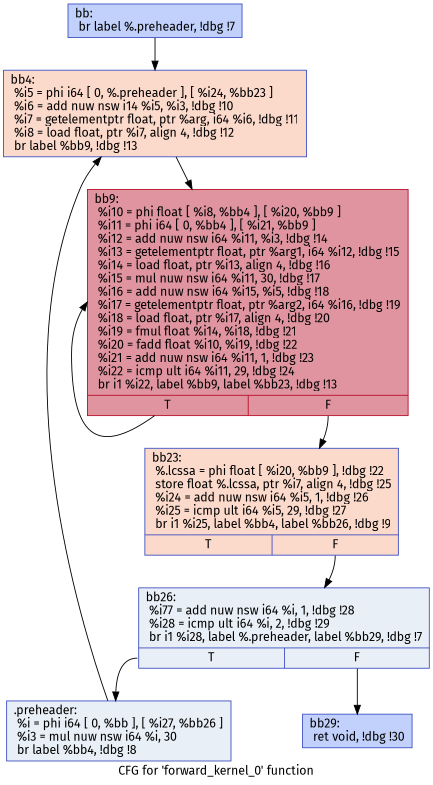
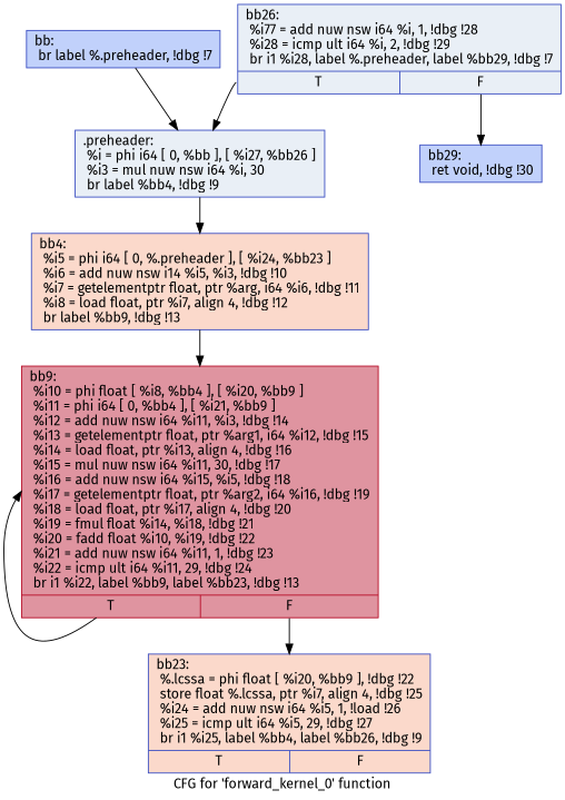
  digraph {
    fontname="Fira Sans"
    label="CFG for 'forward_kernel_0' function"
    node [color="#3d50c3ff" fillcolor="#7396f570" fontname="Fira Sans" shape=record style=filled]
    edge [fontname="Fira Sans"]
    n1 [label="{bb:\l  br label %.preheader, !dbg !7\l}"]
-   n2 [fillcolor="#cedaeb70" label="{.preheader:                                       \l  %i = phi i64 [ 0, %bb ], [ %i27, %bb26 ]\l  %i3 = mul nuw nsw i64 %i, 30\l  br label %bb4, !dbg !8\l}"]
+   n2 [fillcolor="#cedaeb70" label="{.preheader:                                       \l  %i = phi i64 [ 0, %bb ], [ %i27, %bb26 ]\l  %i3 = mul nuw nsw i64 %i, 30\l  br label %bb4, !dbg !9\l}"]
    n3 [fillcolor="#f7a88970" label="{bb4:                                              \l  %i5 = phi i64 [ 0, %.preheader ], [ %i24, %bb23 ]\l  %i6 = add nuw nsw i14 %i5, %i3, !dbg !10\l  %i7 = getelementptr float, ptr %arg, i64 %i6, !dbg !11\l  %i8 = load float, ptr %i7, align 4, !dbg !12\l  br label %bb9, !dbg !13\l}"]
    n4 [color="#b70d28ff" fillcolor="#b70d2870" label="{bb9:                                              \l  %i10 = phi float [ %i8, %bb4 ], [ %i20, %bb9 ]\l  %i11 = phi i64 [ 0, %bb4 ], [ %i21, %bb9 ]\l  %i12 = add nuw nsw i64 %i11, %i3, !dbg !14\l  %i13 = getelementptr float, ptr %arg1, i64 %i12, !dbg !15\l  %i14 = load float, ptr %i13, align 4, !dbg !16\l  %i15 = mul nuw nsw i64 %i11, 30, !dbg !17\l  %i16 = add nuw nsw i64 %i15, %i5, !dbg !18\l  %i17 = getelementptr float, ptr %arg2, i64 %i16, !dbg !19\l  %i18 = load float, ptr %i17, align 4, !dbg !20\l  %i19 = fmul float %i14, %i18, !dbg !21\l  %i20 = fadd float %i10, %i19, !dbg !22\l  %i21 = add nuw nsw i64 %i11, 1, !dbg !23\l  %i22 = icmp ult i64 %i11, 29, !dbg !24\l  br i1 %i22, label %bb9, label %bb23, !dbg !13\l|{<s0>T|<s1>F}}"]
-   n5 [fillcolor="#f7a88970" label="{bb23:                                             \l  %.lcssa = phi float [ %i20, %bb9 ], !dbg !22\l  store float %.lcssa, ptr %i7, align 4, !dbg !25\l  %i24 = add nuw nsw i64 %i5, 1, !dbg !26\l  %i25 = icmp ult i64 %i5, 29, !dbg !27\l  br i1 %i25, label %bb4, label %bb26, !dbg !9\l|{<s0>T|<s1>F}}"]
+   n5 [fillcolor="#f7a88970" label="{bb23:                                             \l  %.lcssa = phi float [ %i20, %bb9 ], !dbg !22\l  store float %.lcssa, ptr %i7, align 4, !dbg !25\l  %i24 = add nuw nsw i64 %i5, 1, !load !26\l  %i25 = icmp ult i64 %i5, 29, !dbg !27\l  br i1 %i25, label %bb4, label %bb26, !dbg !9\l|{<s0>T|<s1>F}}"]
    n6 [fillcolor="#cedaeb70" label="{bb26:                                             \l  %i77 = add nuw nsw i64 %i, 1, !dbg !28\l  %i28 = icmp ult i64 %i, 2, !dbg !29\l  br i1 %i28, label %.preheader, label %bb29, !dbg !7\l|{<s0>T|<s1>F}}"]
    n7 [label="{bb29:                                             \l  ret void, !dbg !30\l}"]
-   n1 -> n3
+   n1 -> n2
    n2 -> n3
    n3 -> n4
    n4 -> n4 [tailport=s0]
    n4 -> n5 [tailport=s1]
-   n5 -> n6 [tailport=s1]
    n6 -> n2 [tailport=s0]
    n6 -> n7 [tailport=s1]
  }
